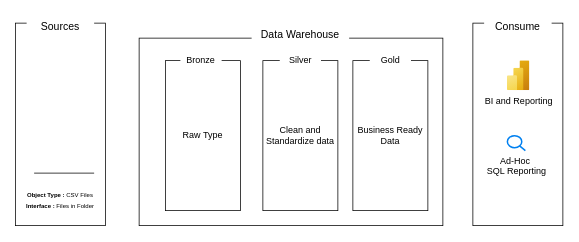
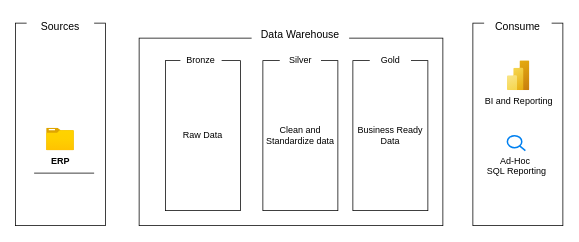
  <mxCell id="0" />
  <mxCell id="1" parent="0" />
  <mxCell id="2" value="" style="rounded=0;whiteSpace=wrap;html=1;fillColor=none;" vertex="1" parent="1"><mxGeometry x="20" y="30" width="120" height="270" as="geometry" /></mxCell>
  <mxCell id="3" value="&lt;font style=&quot;font-size: 14px;&quot;&gt;Sources&lt;/font&gt;" style="rounded=0;whiteSpace=wrap;html=1;fillColor=default;strokeColor=none;" vertex="1" parent="1"><mxGeometry x="35" y="20" width="90" height="30" as="geometry" /></mxCell>
  <mxCell id="4" value="" style="rounded=0;whiteSpace=wrap;html=1;fillColor=none;" vertex="1" parent="1"><mxGeometry x="185" y="50" width="405" height="250" as="geometry" /></mxCell>
  <mxCell id="5" value="&lt;span style=&quot;font-size: 14px;&quot;&gt;Data Warehouse&lt;/span&gt;" style="rounded=0;whiteSpace=wrap;html=1;fillColor=default;strokeColor=none;" vertex="1" parent="1"><mxGeometry x="335" y="30" width="130" height="30" as="geometry" /></mxCell>
  <mxCell id="6" value="" style="rounded=0;whiteSpace=wrap;html=1;fillColor=none;" vertex="1" parent="1"><mxGeometry x="630" y="30" width="120" height="270" as="geometry" /></mxCell>
  <mxCell id="7" value="&lt;span style=&quot;font-size: 14px;&quot;&gt;Consume&lt;/span&gt;" style="rounded=0;whiteSpace=wrap;html=1;fillColor=default;strokeColor=none;" vertex="1" parent="1"><mxGeometry x="645" y="20" width="90" height="30" as="geometry" /></mxCell>
- <mxCell id="8" value="Raw Type" style="rounded=0;whiteSpace=wrap;html=1;strokeColor=default;fillColor=none;" vertex="1" parent="1"><mxGeometry x="220" y="80" width="100" height="200" as="geometry" /></mxCell>
+ <mxCell id="8" value="Raw Data" style="rounded=0;whiteSpace=wrap;html=1;strokeColor=default;fillColor=none;" vertex="1" parent="1"><mxGeometry x="220" y="80" width="100" height="200" as="geometry" /></mxCell>
  <mxCell id="9" value="Clean and Standardize data" style="rounded=0;whiteSpace=wrap;html=1;strokeColor=default;fillColor=none;" vertex="1" parent="1"><mxGeometry x="350" y="80" width="100" height="200" as="geometry" /></mxCell>
  <mxCell id="10" value="Business Ready Data" style="rounded=0;whiteSpace=wrap;html=1;strokeColor=default;fillColor=none;" vertex="1" parent="1"><mxGeometry x="470" y="80" width="100" height="200" as="geometry" /></mxCell>
+ <mxCell id="11" value="&lt;b&gt;ERP&lt;/b&gt;" style="image;aspect=fixed;html=1;points=[];align=center;fontSize=12;image=img/lib/azure2/general/Folder_Blank.svg;" vertex="1" parent="1"><mxGeometry x="61.52" y="170" width="36.96" height="30" as="geometry" /></mxCell>
  <mxCell id="12" value="" style="endArrow=none;html=1;rounded=0;" edge="1" parent="1"><mxGeometry width="50" height="50" relative="1" as="geometry"><mxPoint x="45" y="230" as="sourcePoint" /><mxPoint x="125" y="230" as="targetPoint" /></mxGeometry></mxCell>
- <mxCell id="13" value="&lt;font style=&quot;font-size: 8px;&quot;&gt;&lt;b style=&quot;&quot;&gt;Object Type :&lt;/b&gt; CSV Files&lt;/font&gt;&lt;div&gt;&lt;font style=&quot;font-size: 8px;&quot;&gt;&lt;b style=&quot;&quot;&gt;Interface :&lt;/b&gt; Files in Folder&lt;/font&gt;&lt;/div&gt;" style="text;html=1;align=center;verticalAlign=middle;whiteSpace=wrap;rounded=0;" vertex="1" parent="1"><mxGeometry x="20" y="250" width="120" height="30" as="geometry" /></mxCell>
  <mxCell id="14" value="&lt;font style=&quot;font-size: 12px;&quot;&gt;Bronze&lt;/font&gt;" style="rounded=0;whiteSpace=wrap;html=1;fillColor=default;strokeColor=none;" vertex="1" parent="1"><mxGeometry x="240" y="70" width="55" height="20" as="geometry" /></mxCell>
  <mxCell id="15" value="Silver" style="rounded=0;whiteSpace=wrap;html=1;fillColor=default;strokeColor=none;" vertex="1" parent="1"><mxGeometry x="372.5" y="70" width="55" height="20" as="geometry" /></mxCell>
  <mxCell id="16" value="Gold" style="rounded=0;whiteSpace=wrap;html=1;fillColor=default;strokeColor=none;" vertex="1" parent="1"><mxGeometry x="492.5" y="70" width="55" height="20" as="geometry" /></mxCell>
  <mxCell id="17" value="BI and Reporting" style="image;aspect=fixed;html=1;points=[];align=center;fontSize=12;image=img/lib/azure2/analytics/Power_BI_Embedded.svg;" vertex="1" parent="1"><mxGeometry x="676" y="80" width="30" height="40" as="geometry" /></mxCell>
  <mxCell id="18" value="Ad-Hoc&amp;nbsp;&lt;div&gt;SQL Reporting&lt;/div&gt;" style="html=1;verticalLabelPosition=bottom;align=center;labelBackgroundColor=#ffffff;verticalAlign=top;strokeWidth=2;strokeColor=#0080F0;shadow=0;dashed=0;shape=mxgraph.ios7.icons.looking_glass;" vertex="1" parent="1"><mxGeometry x="676" y="180" width="24" height="20" as="geometry" /></mxCell>
